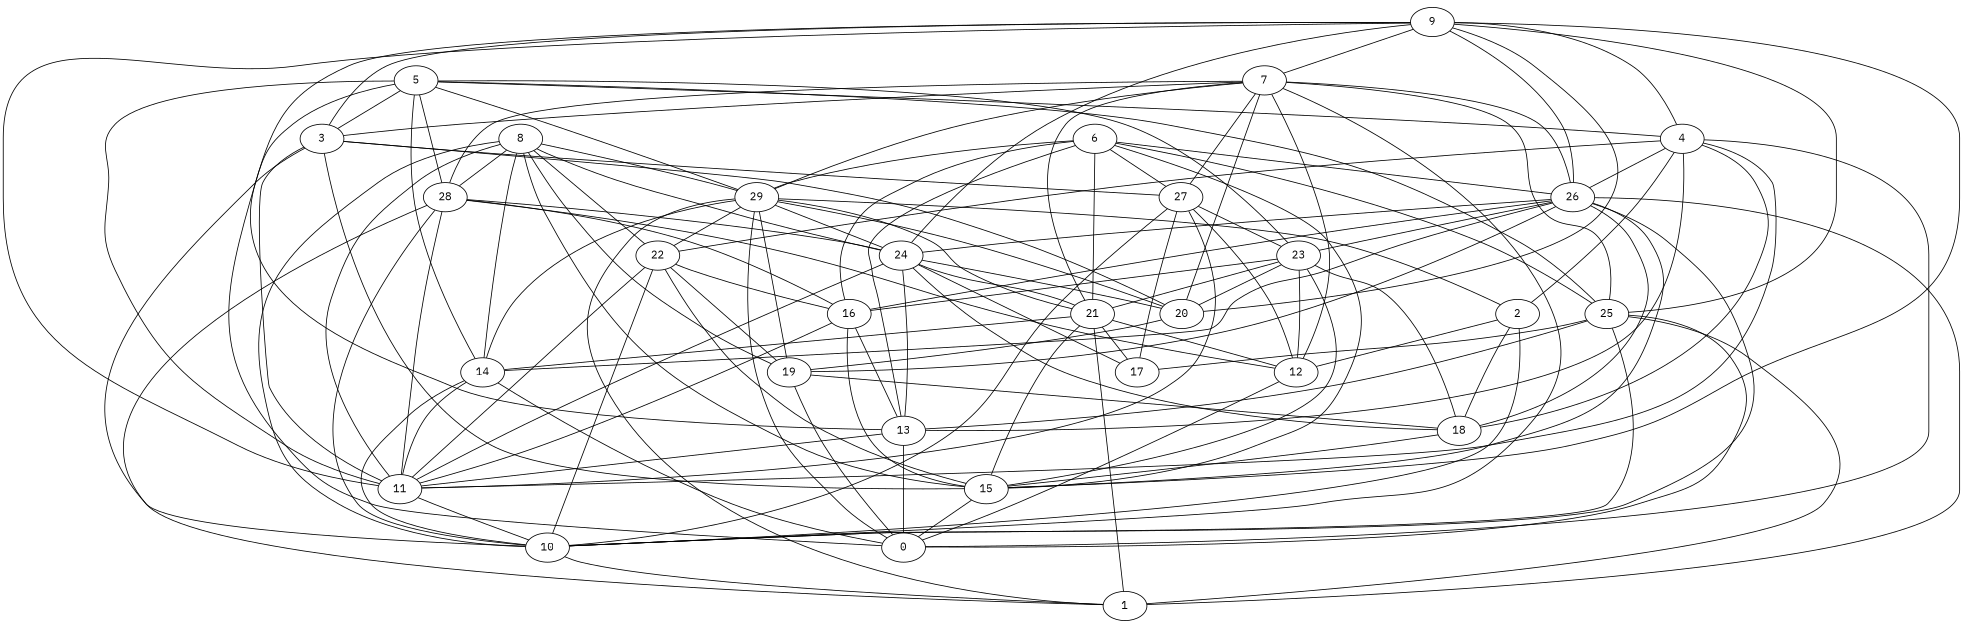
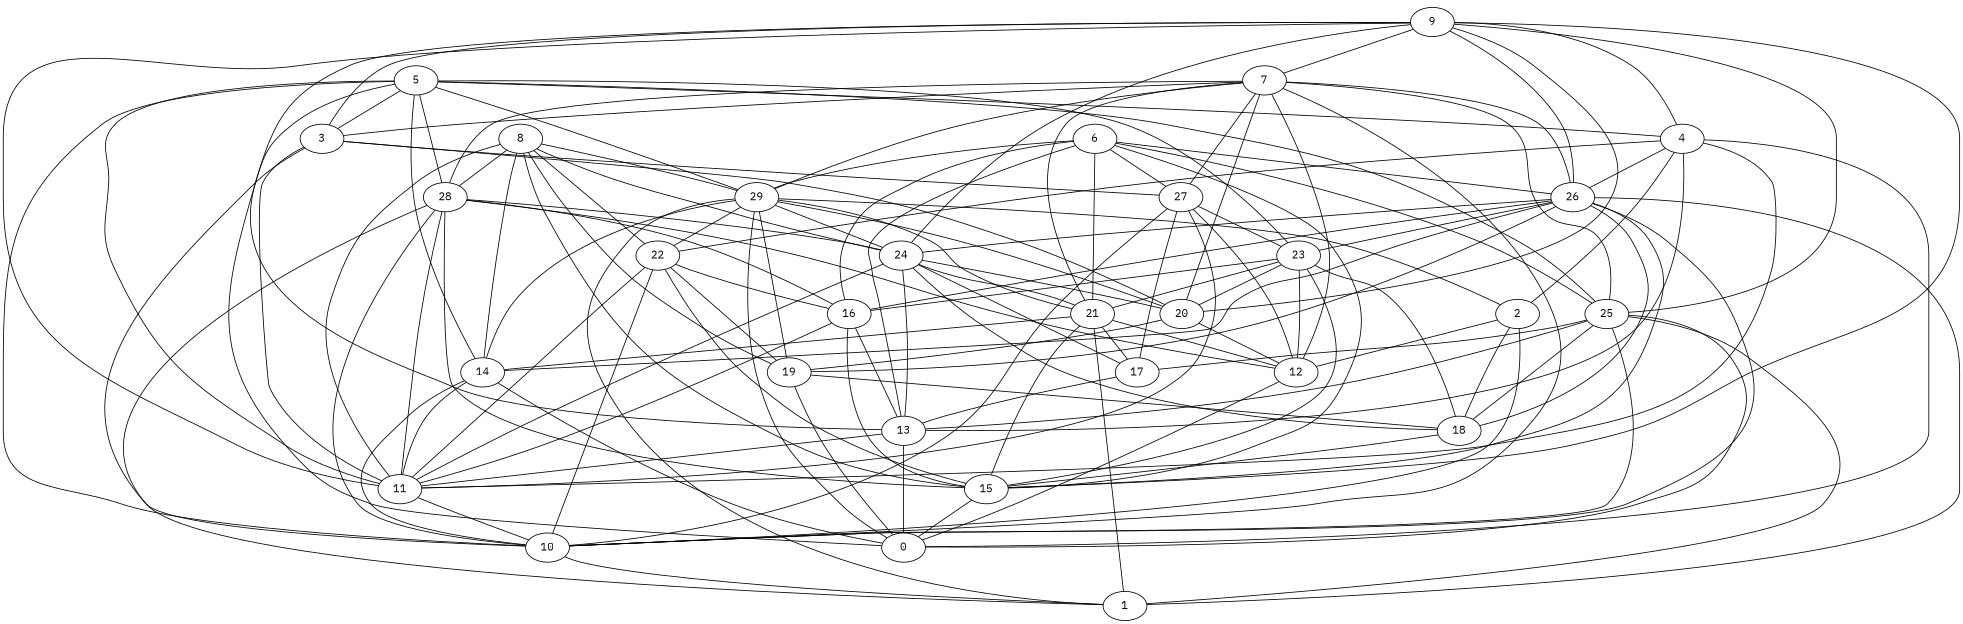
  digraph {
    fontname="IBM Plex Mono"
    node [fontname="IBM Plex Mono"]
    edge [color=black dir=none fontname="IBM Plex Mono"]
    8
    19
    14
    11
    22
    15
    24
    29
    28
    18
    0
    10
    16
    9
    26
    20
    3
    25
    4
    13
    7
    21
    17
    23
    1
    12
    27
    2
    6
    5
    subgraph sub_1 {
      8
      19
      14
      11
      22
      15
      24
      29
      28
      18
      0
      10
      16
      9
      26
      20
      3
      25
      4
      13
      7
      21
      17
      23
      1
      12
      27
      2
      6
      5
    }
    8 -> 19
    8 -> 14
    8 -> 11
    8 -> 22
    8 -> 15
    8 -> 24
    8 -> 29
    8 -> 28
    19 -> 18
    19 -> 0
    14 -> 11
    14 -> 0
    14 -> 10
    11 -> 10
    22 -> 19
    22 -> 11
    22 -> 15
    22 -> 10
    22 -> 16
    15 -> 0
    24 -> 11
    24 -> 18
    24 -> 20
    24 -> 13
    24 -> 21
    24 -> 17
    29 -> 19
    29 -> 14
    29 -> 22
    29 -> 24
    29 -> 0
    29 -> 20
    29 -> 21
    29 -> 1
    29 -> 2
    28 -> 11
    28 -> 24
    28 -> 10
    28 -> 16
    28 -> 1
    28 -> 12
    18 -> 15
    10 -> 1
    16 -> 11
    16 -> 15
    16 -> 13
    9 -> 11
    9 -> 15
    9 -> 24
    9 -> 26
    9 -> 20
    9 -> 3
    9 -> 25
    9 -> 4
    9 -> 13
    9 -> 7
    26 -> 19
    26 -> 14
    26 -> 15
    26 -> 24
    26 -> 18
    26 -> 10
    26 -> 16
    26 -> 23
    26 -> 1
    20 -> 19
+   20 -> 12
    3 -> 11
-   3 -> 15
+   28 -> 15
    3 -> 10
    3 -> 20
    3 -> 27
-   4 -> 18
+   25 -> 18
    25 -> 0
    25 -> 10
    25 -> 13
    25 -> 17
    25 -> 1
    4 -> 11
    4 -> 22
    4 -> 0
    4 -> 26
    4 -> 13
    4 -> 2
    13 -> 11
    13 -> 0
    7 -> 29
    7 -> 28
    7 -> 10
    7 -> 26
    7 -> 20
    7 -> 3
    7 -> 25
    7 -> 21
    7 -> 12
    7 -> 27
    21 -> 14
    21 -> 15
    21 -> 17
    21 -> 1
    21 -> 12
+   17 -> 13
    23 -> 15
    23 -> 18
    23 -> 16
    23 -> 20
    23 -> 21
    23 -> 12
    12 -> 0
    27 -> 11
    27 -> 10
    27 -> 17
    27 -> 23
    27 -> 12
    2 -> 18
    2 -> 10
    2 -> 12
    6 -> 15
    6 -> 29
    6 -> 16
    6 -> 26
    6 -> 25
    6 -> 13
    6 -> 21
    6 -> 27
    5 -> 14
    5 -> 11
    5 -> 29
    5 -> 28
    5 -> 0
-   8 -> 10
+   5 -> 10
    5 -> 3
    5 -> 25
    5 -> 4
    5 -> 23
  }
